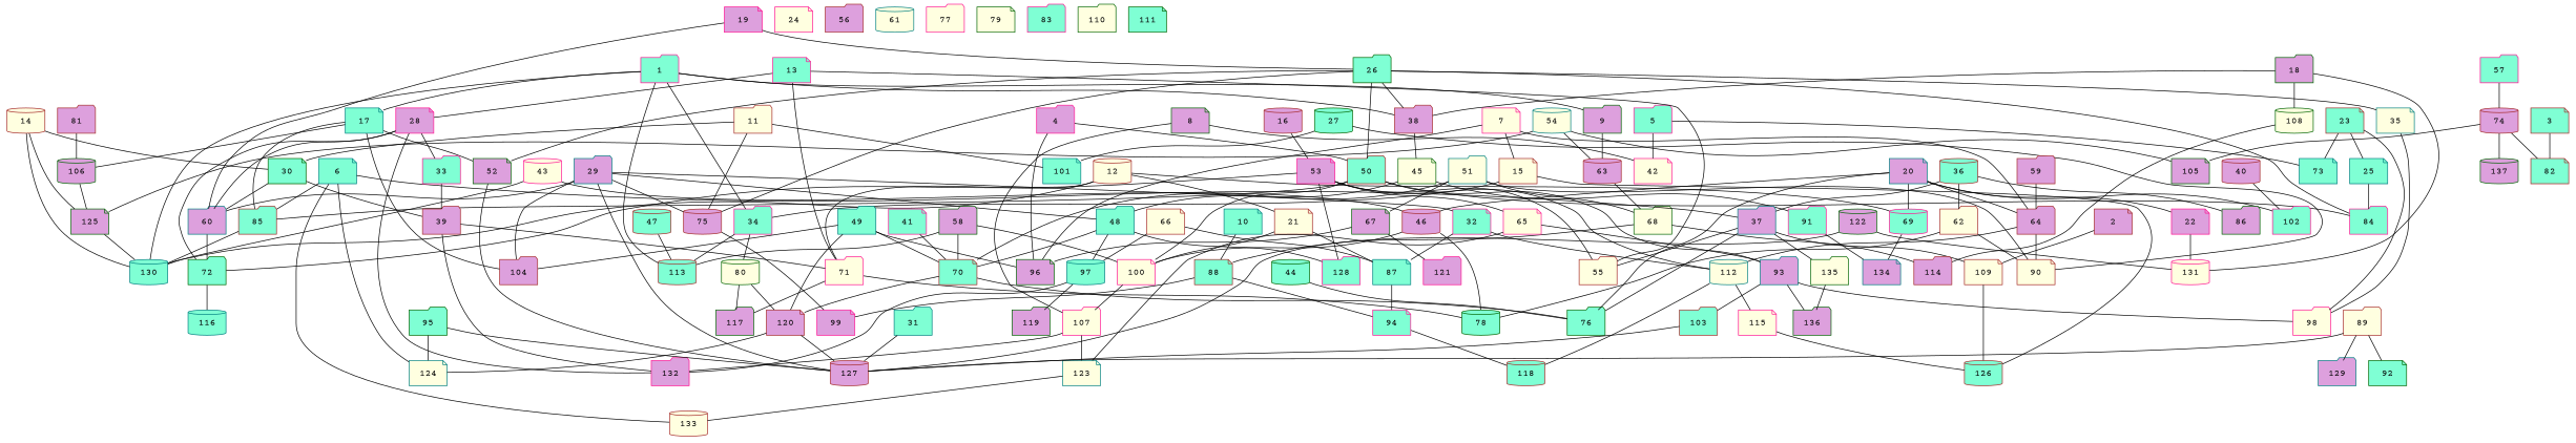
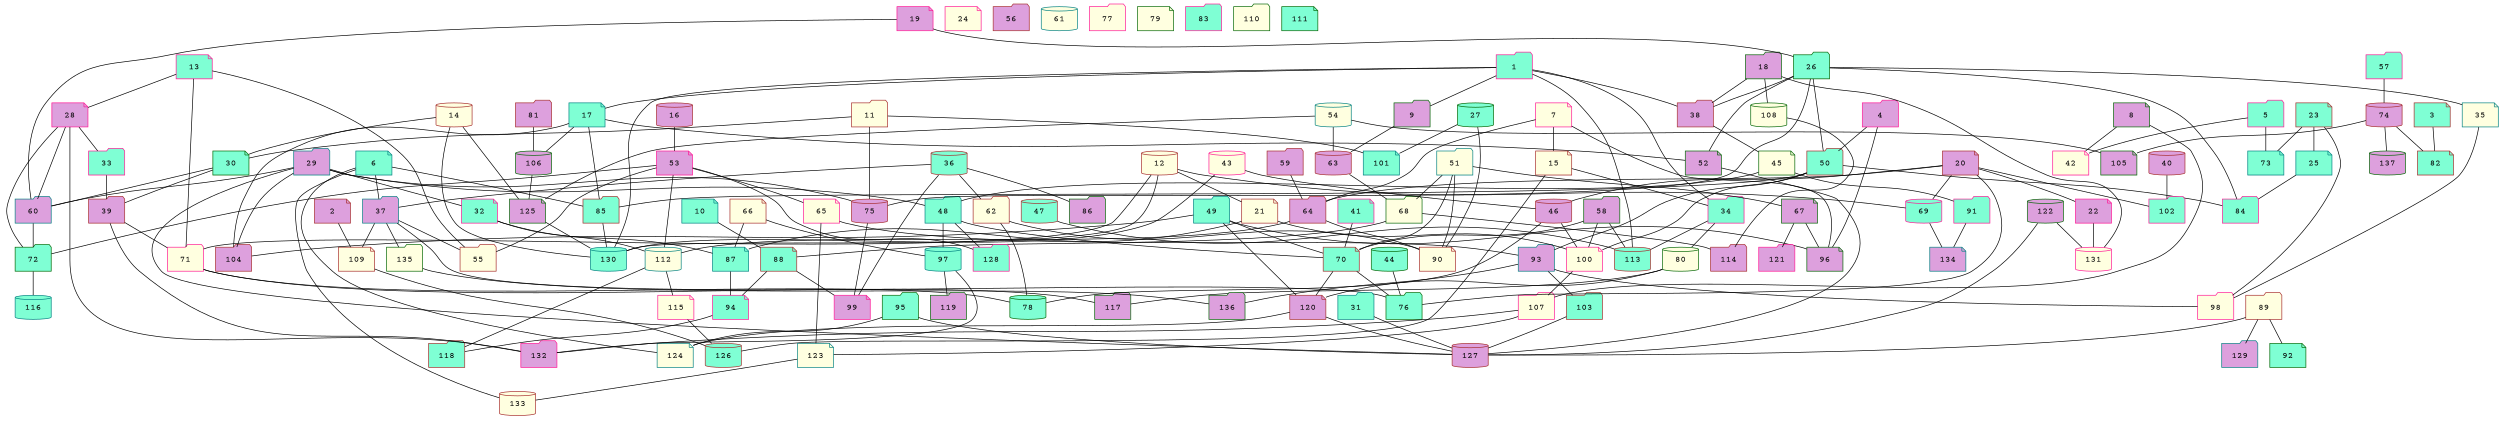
  graph {
    fontname="Courier Prime"
    node [color=brown fillcolor=aquamarine fontname="Courier Prime" shape=folder style=filled]
    edge [fontname="Courier Prime"]
    1 [color=deeppink]
    9 [color=darkgreen fillcolor=plum]
    17 [color=teal shape=note]
    34 [color=deeppink]
    38 [fillcolor=plum]
    113 [shape=cylinder]
    130 [color=teal shape=cylinder]
    63 [fillcolor=plum shape=cylinder]
    85
    52 [color=darkgreen fillcolor=plum shape=note]
    104 [fillcolor=plum]
    106 [color=darkgreen fillcolor=plum shape=cylinder]
    80 [color=darkgreen fillcolor=lightyellow shape=cylinder]
    45 [color=darkgreen fillcolor=lightyellow shape=note]
    2 [fillcolor=plum shape=note]
    109 [fillcolor=lightyellow shape=note]
    126 [shape=cylinder]
    3 [shape=note]
    82 [shape=note]
    4 [color=deeppink fillcolor=plum]
    50
    96 [color=darkgreen fillcolor=plum shape=note]
    100 [color=deeppink fillcolor=lightyellow shape=note]
    84 [color=deeppink]
    93 [color=teal fillcolor=plum]
    5 [color=deeppink]
    42 [color=deeppink fillcolor=lightyellow shape=note]
    73 [color=teal shape=note]
    6 [color=teal shape=note]
    37 [color=teal fillcolor=plum]
    124 [color=teal fillcolor=lightyellow shape=note]
    133 [fillcolor=lightyellow shape=cylinder]
    55 [fillcolor=lightyellow]
    76 [color=darkgreen]
    135 [color=darkgreen fillcolor=lightyellow]
    7 [color=deeppink fillcolor=lightyellow shape=note]
    15 [fillcolor=lightyellow shape=note]
    64 [fillcolor=plum]
    90 [fillcolor=lightyellow shape=note]
    112 [color=teal fillcolor=lightyellow shape=cylinder]
    8 [color=darkgreen fillcolor=plum shape=note]
    107 [color=deeppink fillcolor=lightyellow]
    132 [color=deeppink fillcolor=plum]
    123 [color=teal fillcolor=lightyellow shape=note]
    68 [color=darkgreen fillcolor=lightyellow]
    10 [color=teal shape=note]
    88 [shape=note]
    99 [color=deeppink fillcolor=plum shape=note]
    94 [color=deeppink shape=note]
    11 [fillcolor=lightyellow]
    30 [color=darkgreen shape=note]
    75 [fillcolor=plum shape=cylinder]
    101 [color=teal shape=note]
    60 [color=teal fillcolor=plum]
    39 [fillcolor=plum]
    12 [fillcolor=lightyellow shape=cylinder]
    21 [fillcolor=lightyellow shape=note]
    69 [color=deeppink shape=cylinder]
    71 [color=deeppink fillcolor=lightyellow]
    87 [color=teal shape=note]
    134 [color=teal fillcolor=plum shape=note]
    78 [color=darkgreen shape=cylinder]
    117 [color=darkgreen fillcolor=plum]
    13 [color=deeppink shape=note]
    28 [color=deeppink fillcolor=plum shape=note]
    33 [color=deeppink]
    72 [color=darkgreen]
    14 [fillcolor=lightyellow shape=cylinder]
    125 [color=darkgreen fillcolor=plum shape=note]
    16 [fillcolor=plum shape=cylinder]
    53 [color=deeppink fillcolor=plum shape=note]
    128 [color=deeppink]
    65 [color=deeppink fillcolor=lightyellow shape=note]
    127 [fillcolor=plum shape=cylinder]
    18 [color=darkgreen fillcolor=plum]
    108 [color=darkgreen fillcolor=lightyellow shape=cylinder]
    131 [color=deeppink fillcolor=lightyellow shape=cylinder]
    114 [fillcolor=plum]
    19 [color=deeppink fillcolor=plum shape=note]
    26 [color=darkgreen]
    35 [color=teal fillcolor=lightyellow shape=note]
-   20 [color=teal fillcolor=plum shape=note]
+   20 [fillcolor=plum shape=note]
    22 [color=deeppink fillcolor=plum shape=note]
    46 [fillcolor=plum shape=cylinder]
    102 [color=deeppink]
    23 [shape=note]
    25 [color=teal shape=note]
    98 [color=deeppink fillcolor=lightyellow]
    24 [color=deeppink fillcolor=lightyellow shape=note]
    27 [color=darkgreen shape=cylinder]
    116 [color=teal shape=cylinder]
    29 [color=teal fillcolor=plum]
    32 [color=deeppink shape=note]
    48 [color=teal]
    70 [shape=note]
    97 [color=teal shape=cylinder]
    31 [color=teal]
-   118 [shape=cylinder]
+   118
    115 [color=deeppink fillcolor=lightyellow shape=note]
    120 [fillcolor=plum shape=note]
    36 [shape=cylinder]
    62 [fillcolor=lightyellow]
    86 [color=darkgreen fillcolor=plum]
    136 [color=darkgreen fillcolor=plum]
    91 [color=deeppink]
    40 [fillcolor=plum shape=cylinder]
    41 [color=deeppink shape=note]
    43 [color=deeppink fillcolor=lightyellow shape=cylinder]
    44 [color=darkgreen shape=cylinder]
    47 [shape=cylinder]
    119 [color=darkgreen fillcolor=plum]
    49 [color=teal]
    103
    51 [color=teal fillcolor=lightyellow]
    67 [color=darkgreen fillcolor=plum shape=note]
    121 [color=deeppink fillcolor=plum]
    54 [color=teal fillcolor=lightyellow shape=cylinder]
    105 [color=darkgreen fillcolor=plum shape=note]
    56 [fillcolor=plum]
    57 [color=deeppink]
    74 [fillcolor=plum shape=cylinder]
    137 [color=darkgreen fillcolor=plum shape=cylinder]
    58 [color=darkgreen fillcolor=plum]
    59 [fillcolor=plum]
    61 [color=teal fillcolor=lightyellow shape=cylinder]
    66 [fillcolor=lightyellow shape=note]
    77 [color=deeppink fillcolor=lightyellow]
    79 [color=darkgreen fillcolor=lightyellow shape=note]
    81 [fillcolor=plum]
    83 [color=deeppink]
    89 [fillcolor=lightyellow]
    92 [color=darkgreen shape=note]
    129 [color=teal fillcolor=plum]
    95 [color=darkgreen]
    110 [color=darkgreen fillcolor=lightyellow]
    111 [color=darkgreen shape=note]
    122 [color=darkgreen fillcolor=plum shape=cylinder]
    1 -- 9
    1 -- 17
    1 -- 34
    1 -- 38
    1 -- 113
    1 -- 130
    9 -- 63
    17 -- 85
    17 -- 52
    17 -- 104
    17 -- 106
    34 -- 113
    34 -- 80
    38 -- 45
    63 -- 68
    85 -- 130
    52 -- 127
    106 -- 125
    80 -- 117
    80 -- 120
    45 -- 48
    45 -- 91
    2 -- 109
    109 -- 126
    3 -- 82
    4 -- 50
    4 -- 96
    50 -- 85
    50 -- 100
    50 -- 84
    50 -- 93
    100 -- 107
    93 -- 98
    93 -- 136
    93 -- 103
    5 -- 42
    5 -- 73
    6 -- 85
    6 -- 37
    6 -- 124
    6 -- 133
    37 -- 109
    37 -- 55
    37 -- 76
    37 -- 135
    135 -- 136
    7 -- 96
    7 -- 15
    7 -- 64
    15 -- 34
    15 -- 126
    64 -- 90
    64 -- 112
    112 -- 118
    112 -- 115
    8 -- 42
    8 -- 107
    107 -- 132
    107 -- 123
    123 -- 133
    68 -- 88
    68 -- 114
    10 -- 88
    88 -- 99
    88 -- 94
    94 -- 118
    11 -- 30
    11 -- 75
    11 -- 101
    30 -- 60
    30 -- 39
    75 -- 99
    60 -- 72
    39 -- 132
    39 -- 71
    12 -- 130
    12 -- 21
    12 -- 69
    12 -- 71
    21 -- 100
    21 -- 87
    69 -- 134
    71 -- 78
    71 -- 117
    87 -- 94
    13 -- 55
    13 -- 71
    13 -- 28
    28 -- 132
    28 -- 60
    28 -- 33
    28 -- 72
    33 -- 39
    72 -- 116
    14 -- 130
    14 -- 30
    14 -- 125
    125 -- 130
    16 -- 53
    53 -- 55
    53 -- 112
    53 -- 72
    53 -- 128
    53 -- 65
    65 -- 93
    65 -- 123
    18 -- 38
    18 -- 108
    18 -- 131
    108 -- 114
    19 -- 60
    19 -- 26
    26 -- 38
    26 -- 52
    26 -- 50
    26 -- 84
    26 -- 75
    26 -- 35
    35 -- 98
    20 -- 76
    20 -- 64
    20 -- 69
    20 -- 22
    20 -- 46
    20 -- 102
    22 -- 131
    46 -- 100
    46 -- 78
    23 -- 73
    23 -- 25
    23 -- 98
    25 -- 84
    27 -- 90
    27 -- 101
    29 -- 104
    29 -- 75
    29 -- 60
    29 -- 127
    29 -- 32
    29 -- 48
    32 -- 112
    32 -- 87
    48 -- 128
    48 -- 70
    48 -- 97
    70 -- 76
    70 -- 120
    97 -- 132
    97 -- 119
    31 -- 127
    115 -- 126
    120 -- 124
    120 -- 127
    36 -- 37
+   36 -- 99
    36 -- 62
    36 -- 86
    62 -- 90
    62 -- 78
    91 -- 134
    40 -- 102
    41 -- 70
    43 -- 130
    43 -- 46
    44 -- 76
    47 -- 113
    49 -- 104
    49 -- 96
    49 -- 70
    49 -- 120
    103 -- 127
    51 -- 90
    51 -- 68
    51 -- 70
    51 -- 67
    67 -- 96
    67 -- 121
    54 -- 63
    54 -- 125
    54 -- 105
    57 -- 74
    74 -- 82
    74 -- 105
    74 -- 137
    58 -- 113
    58 -- 100
    58 -- 70
    59 -- 64
    66 -- 87
    66 -- 97
    81 -- 106
    89 -- 127
    89 -- 92
    89 -- 129
    95 -- 124
    95 -- 127
    122 -- 127
    122 -- 131
  }
